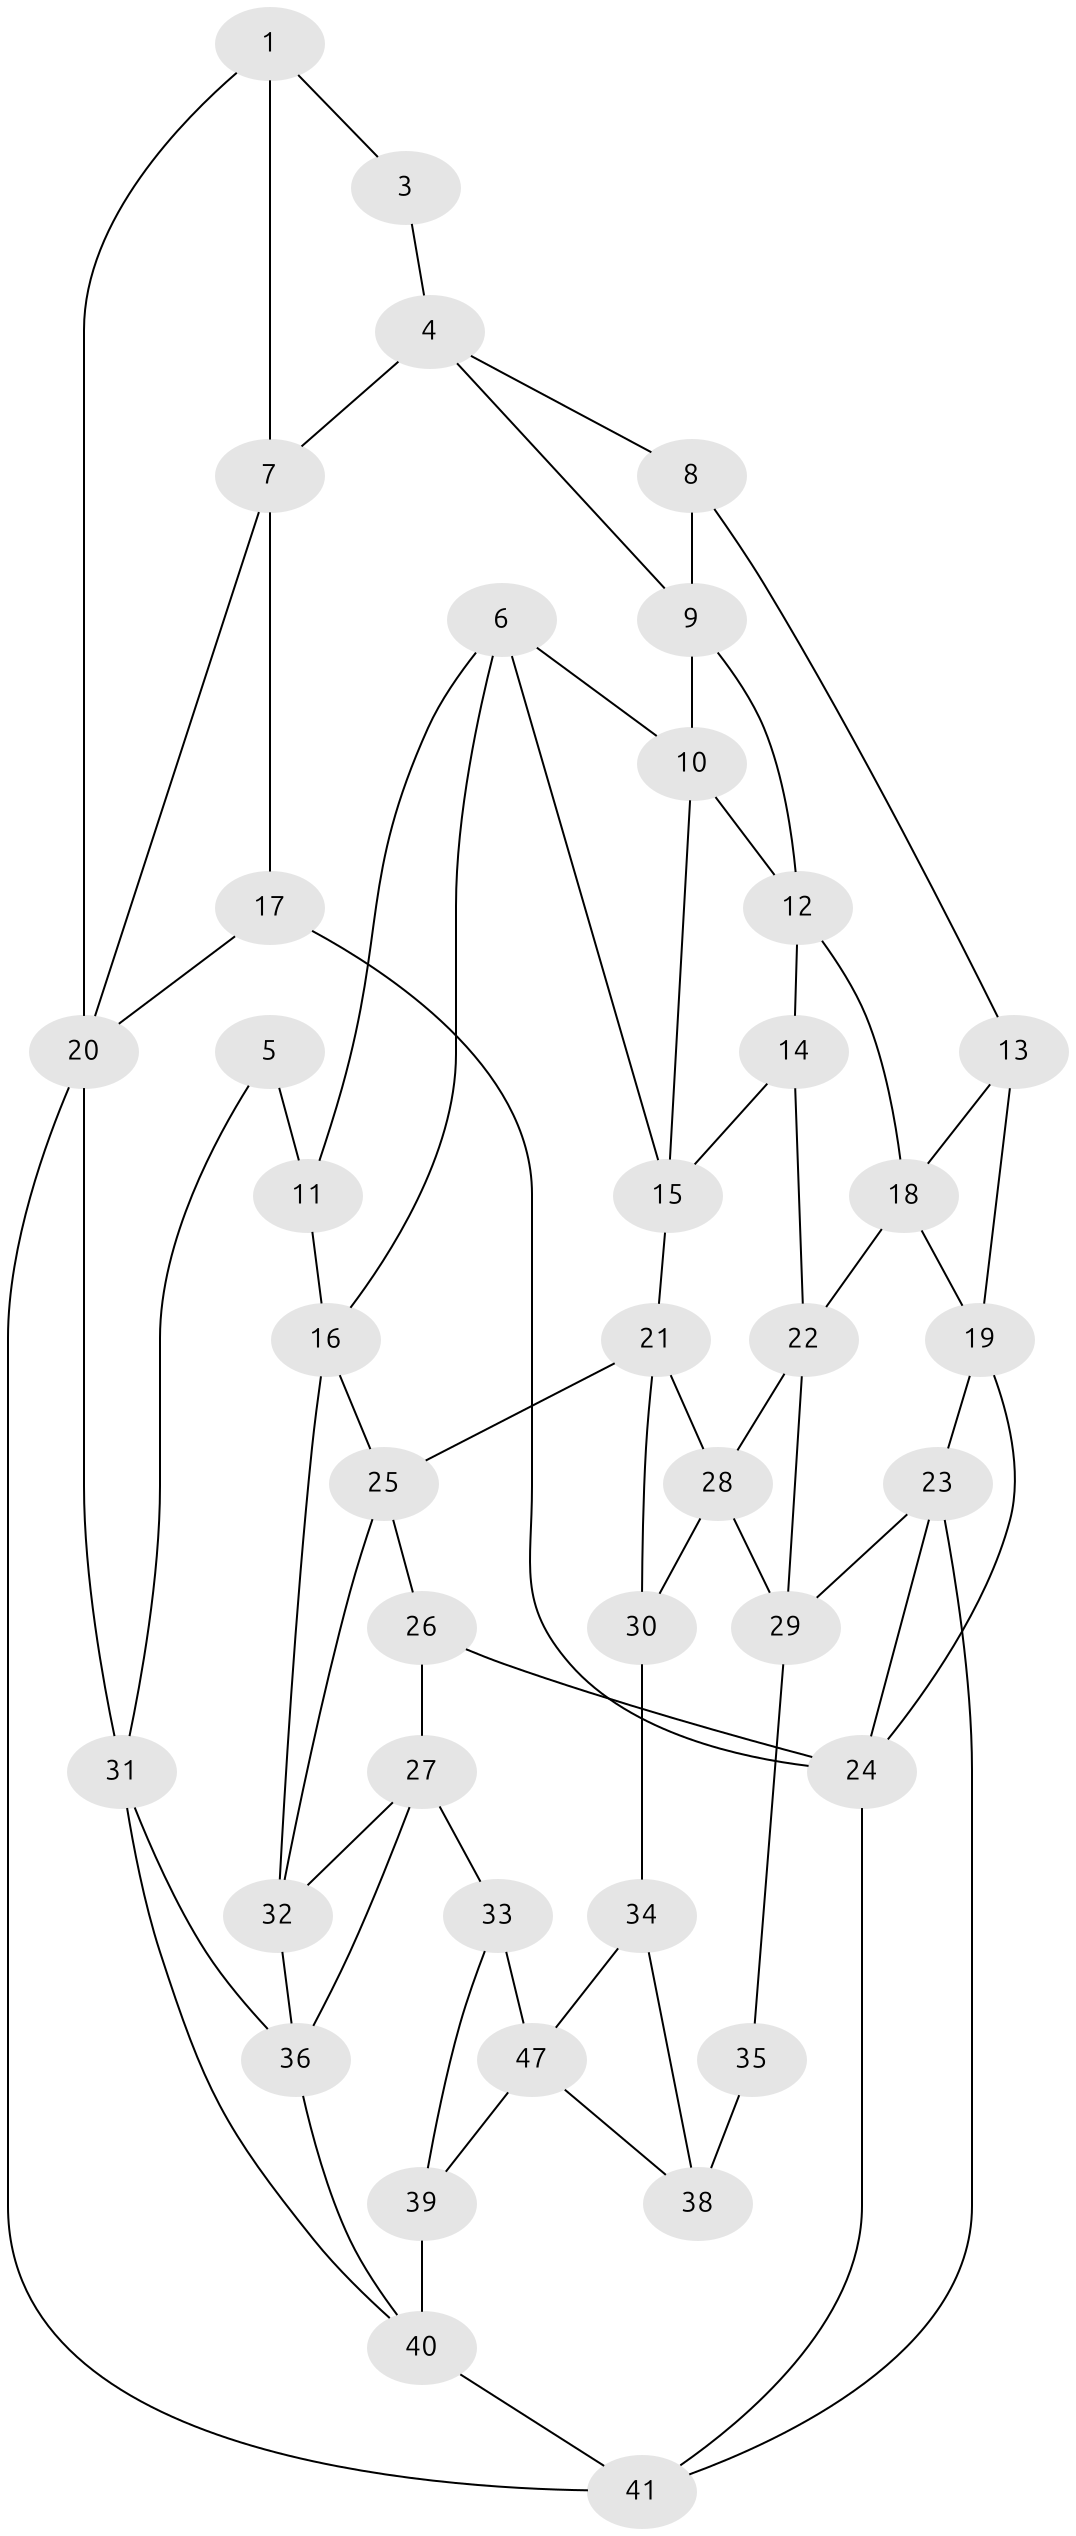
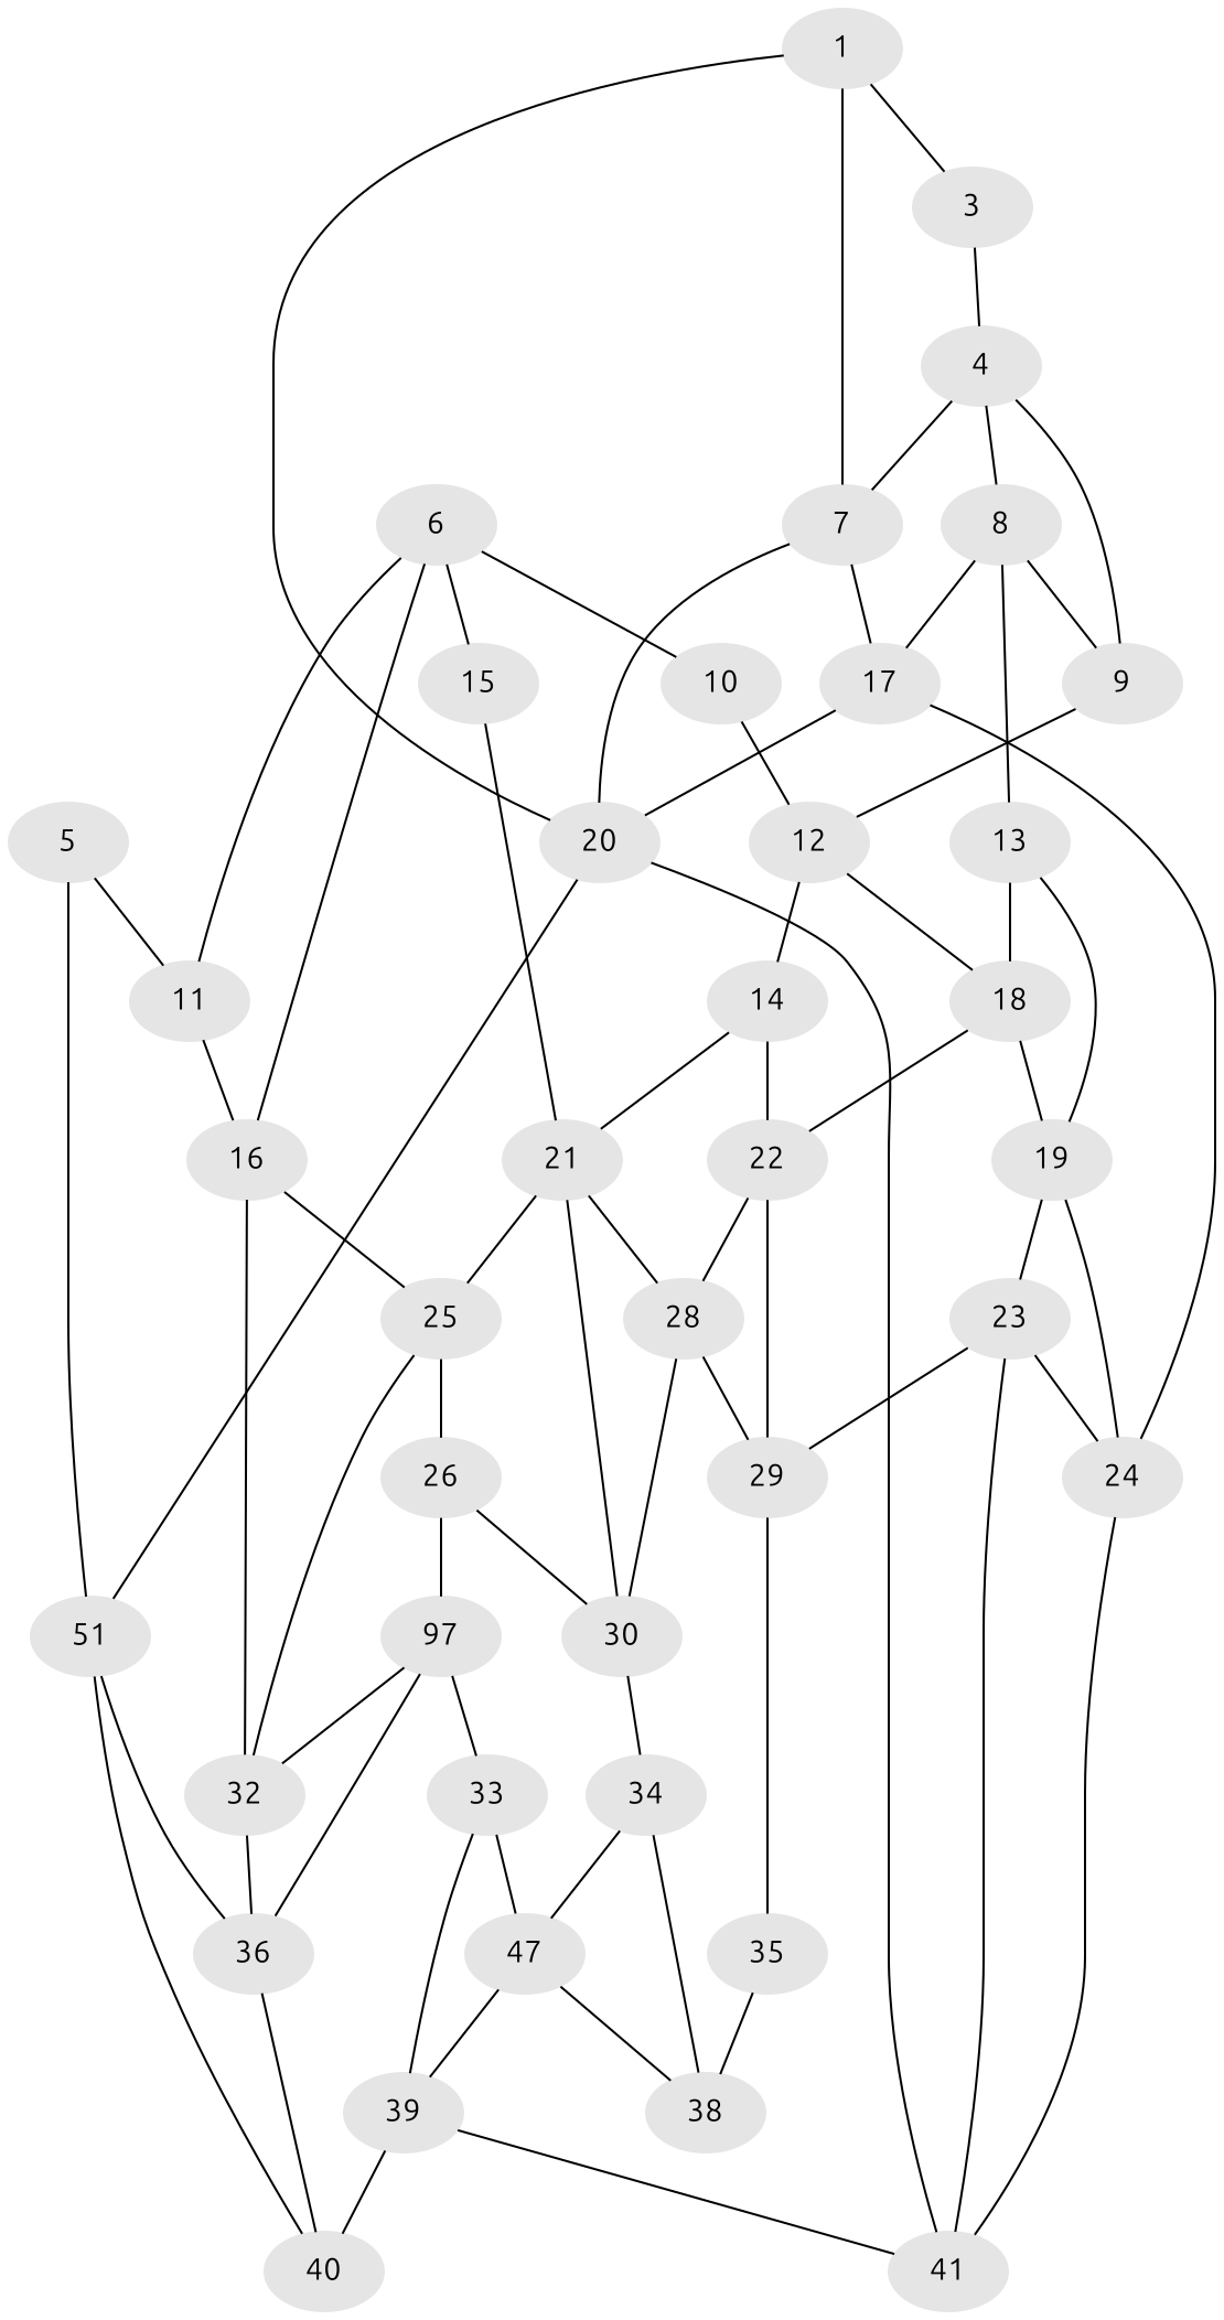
  graph {
    fontname=Ubuntu
    node [color=gray90 fontname=Ubuntu style=filled]
    edge [fontname=Ubuntu weight=1.0]
    1
    3
    7
    20
    4
    17
-   31
+   31 [label=51]
    41
    5
    11
    8
    9
    13
    10
    12
    16
    36
    40
    6
    15
    21
    25
    32
    24
    18
    19
    14
    22
    23
    28
    29
    30
    26
    34
    35
-   27
+   27 [label=97]
    33
    n38 [label=47]
    39
    38
    1 -- 3
    1 -- 7
    1 -- 20
    3 -- 4
    7 -- 20
    7 -- 17
    20 -- 31
    20 -- 41
    4 -- 7
    4 -- 8
    4 -- 9
    17 -- 20
    17 -- 24
    31 -- 36
    31 -- 40
    5 -- 31
    5 -- 11 [weight=2.0]
    11 -- 16
+   8 -- 17
    8 -- 9
    8 -- 13
-   9 -- 10
    9 -- 12
    13 -- 18
    13 -- 19
    10 -- 12
-   10 -- 15
    12 -- 18
    12 -- 14
    16 -- 25
    16 -- 32
    36 -- 40
-   40 -- 41
+   39 -- 41
    6 -- 11
    6 -- 10
    6 -- 16
    6 -- 15
    15 -- 21
    21 -- 25
    21 -- 28
    21 -- 30
    25 -- 32
    25 -- 26
    32 -- 36
    24 -- 41
    18 -- 19
    18 -- 22
    19 -- 24
    19 -- 23
-   14 -- 15
+   14 -- 21
    14 -- 22
    22 -- 28
    22 -- 29
    23 -- 41
    23 -- 24
    23 -- 29
    28 -- 29
    28 -- 30
    29 -- 35
    30 -- 34
-   26 -- 24
+   26 -- 30
    26 -- 27
    34 -- n38
    34 -- 38
    35 -- 38 [weight=2.0]
    27 -- 36
    27 -- 32
    27 -- 33
    33 -- n38
    33 -- 39
    n38 -- 39
    n38 -- 38
    39 -- 40 [weight=2.0]
  }
